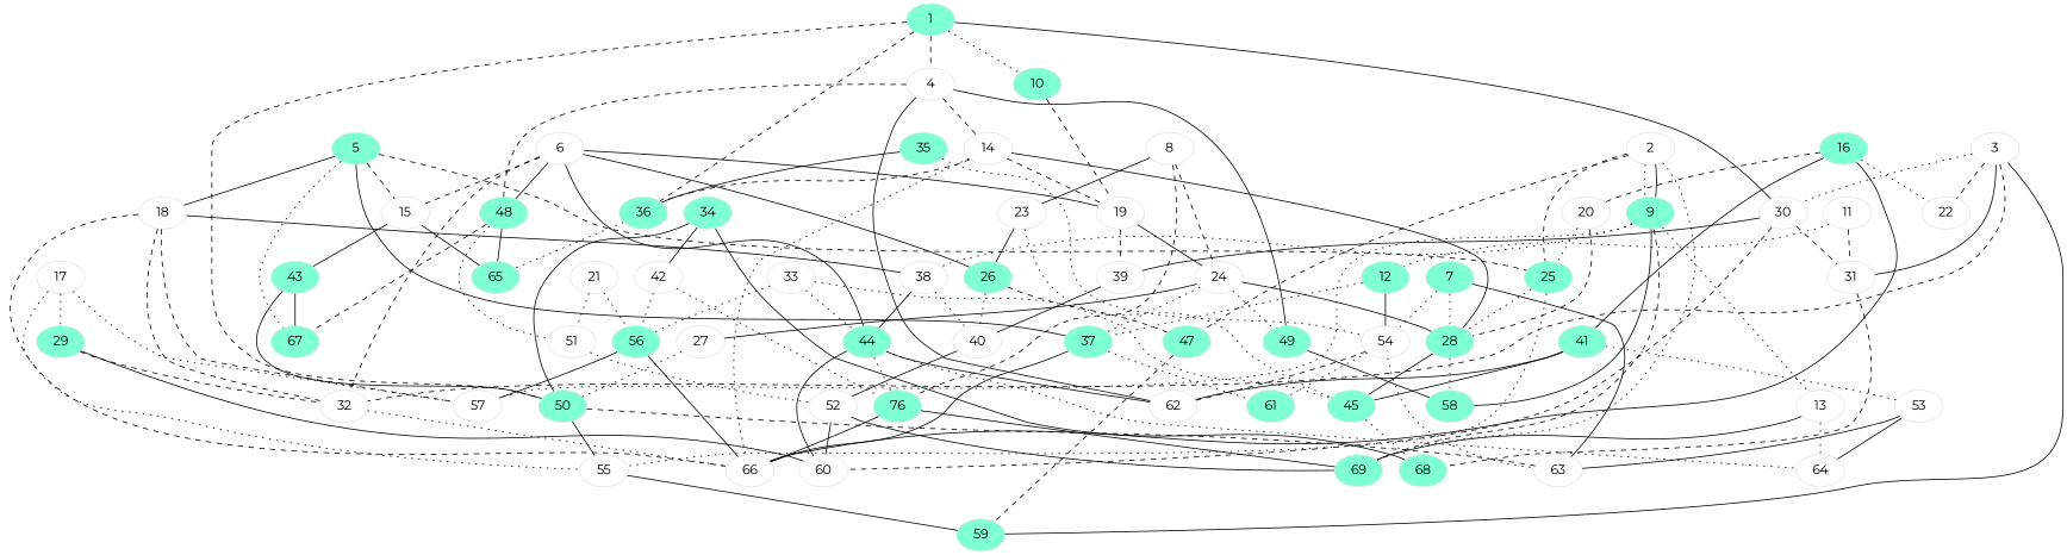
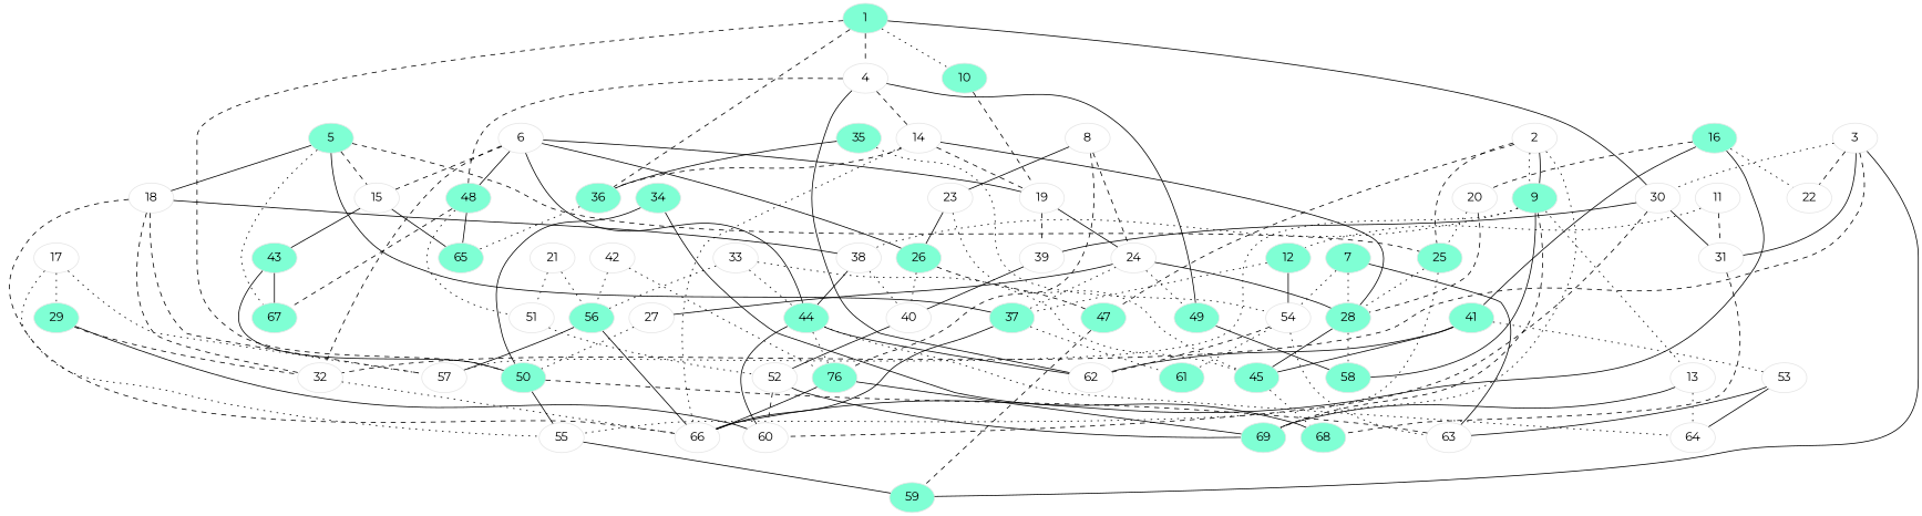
  graph {
    fontname=Montserrat
    node [color=gray90 fillcolor=white fontname=Montserrat style=filled]
    edge [fontname=Montserrat style=solid]
    1 [fillcolor=aquamarine]
    4
    10 [fillcolor=aquamarine]
    30
    36 [fillcolor=aquamarine]
    50 [fillcolor=aquamarine]
    14
    48 [fillcolor=aquamarine]
    49 [fillcolor=aquamarine]
    62
    19
    31
    39
    60
    65 [fillcolor=aquamarine]
    63
    55
    9 [fillcolor=aquamarine]
    2
    25 [fillcolor=aquamarine]
    47 [fillcolor=aquamarine]
    69 [fillcolor=aquamarine]
    13
    38
    57
    58 [fillcolor=aquamarine]
    28 [fillcolor=aquamarine]
    59 [fillcolor=aquamarine]
    3
    22
    32
    68 [fillcolor=aquamarine]
    66
    67 [fillcolor=aquamarine]
    51
    5 [fillcolor=aquamarine]
    15
    18
    37 [fillcolor=aquamarine]
    43 [fillcolor=aquamarine]
    61 [fillcolor=aquamarine]
    6
    26 [fillcolor=aquamarine]
    44 [fillcolor=aquamarine]
    24
    40
    n47 [fillcolor=aquamarine label=76]
    64
    7 [fillcolor=aquamarine]
    54
    45 [fillcolor=aquamarine]
    8
    23
    27
    52
    11
    12 [fillcolor=aquamarine]
    16 [fillcolor=aquamarine]
    20
    41 [fillcolor=aquamarine]
    53
    17
    29 [fillcolor=aquamarine]
    21
    56 [fillcolor=aquamarine]
    33
    34 [fillcolor=aquamarine]
    42
    35 [fillcolor=aquamarine]
    1 -- 4 [style=dashed]
    1 -- 10 [style=dotted]
    1 -- 30
    1 -- 36 [style=dashed]
    1 -- 50 [style=dashed]
    4 -- 14 [style=dashed]
    4 -- 48 [style=dashed]
    4 -- 49
    4 -- 62
    10 -- 19 [style=dashed]
-   30 -- 31 [style=dashed]
+   30 -- 31
    30 -- 39
    30 -- 60 [style=dashed]
    36 -- 65 [style=dotted]
    50 -- 63 [style=dashed]
    50 -- 55
    14 -- 36 [style=dashed]
    14 -- 19 [style=dashed]
    14 -- 28
    14 -- 66 [style=dotted]
    48 -- 65
    48 -- 67 [style=dashed]
    48 -- 51 [style=dotted]
    49 -- 58
    19 -- 39 [style=dashed]
    19 -- 24
    31 -- 68 [style=dashed]
    39 -- 40
    55 -- 59
    9 -- 69 [style=dashed]
    9 -- 13 [style=dotted]
    9 -- 38 [style=dotted]
    9 -- 57 [style=dotted]
    9 -- 58
    2 -- 9 [style=dotted]
    2 -- 9
    2 -- 25 [style=dashed]
    2 -- 47 [style=dashed]
    2 -- 69 [style=dotted]
    25 -- 55 [style=dotted]
    25 -- 28 [style=dotted]
    47 -- 59 [style=dashed]
    13 -- 69
    13 -- 64 [style=dotted]
    38 -- 44
    38 -- 40 [style=dotted]
    28 -- 58 [style=dotted]
    28 -- 45
    3 -- 30 [style=dotted]
    3 -- 31
    3 -- 59
    3 -- 22 [style=dashed]
    3 -- 32 [style=dashed]
    32 -- 66 [style=dotted]
    51 -- 52 [style=dotted]
    5 -- 25 [style=dashed]
    5 -- 67 [style=dotted]
    5 -- 15 [style=dashed]
    5 -- 18
    5 -- 37
    15 -- 65
    15 -- 43
    18 -- 38
    18 -- 57 [style=dashed]
    18 -- 32 [style=dashed]
    18 -- 66 [style=dashed]
    37 -- 66
    37 -- 61 [style=dotted]
    43 -- 50
    43 -- 67
    6 -- 48
    6 -- 19
    6 -- 32 [style=dashed]
    6 -- 15 [style=dashed]
    6 -- 26
    6 -- 44
    26 -- 47 [style=dashed]
    26 -- 40 [style=dotted]
    44 -- 62
    44 -- 60
    44 -- n47 [style=dotted]
    44 -- 64 [style=dotted]
    24 -- 49 [style=dotted]
    24 -- 28
    24 -- 37 [style=dotted]
    24 -- 27
    40 -- 52
    n47 -- 69
    n47 -- 66
    7 -- 63
    7 -- 28 [style=dotted]
    7 -- 54 [style=dotted]
    54 -- 62 [style=dashed]
    54 -- 63 [style=dotted]
    54 -- 61 [style=dotted]
    45 -- 68 [style=dotted]
    8 -- 24 [style=dashed]
    8 -- n47 [style=dashed]
    8 -- 23
    23 -- 26
    23 -- 45 [style=dotted]
    27 -- 50 [style=dotted]
-   52 -- 60
+   52 -- 60 [style=dashed]
    52 -- 69
    11 -- 31 [style=dashed]
    11 -- 12 [style=dotted]
    12 -- 37 [style=dotted]
    12 -- 54
    16 -- 22 [style=dotted]
    16 -- 66
    16 -- 20 [style=dashed]
    16 -- 41
    20 -- 25 [style=dotted]
    20 -- 28 [style=dashed]
    41 -- 62
    41 -- 45
    41 -- 53 [style=dotted]
    53 -- 63
    53 -- 64
    17 -- 55 [style=dotted]
    17 -- 57 [style=dotted]
    17 -- 29 [style=dotted]
    29 -- 60
    29 -- 32 [style=dashed]
    21 -- 51 [style=dotted]
    21 -- 56 [style=dotted]
    56 -- 57
    56 -- 66
    33 -- 44 [style=dotted]
    33 -- 45 [style=dotted]
    33 -- 56 [style=dotted]
    34 -- 50
    34 -- 68
-   34 -- 42
    42 -- n47 [style=dotted]
    42 -- 56 [style=dotted]
    35 -- 36
    35 -- 54 [style=dotted]
  }
